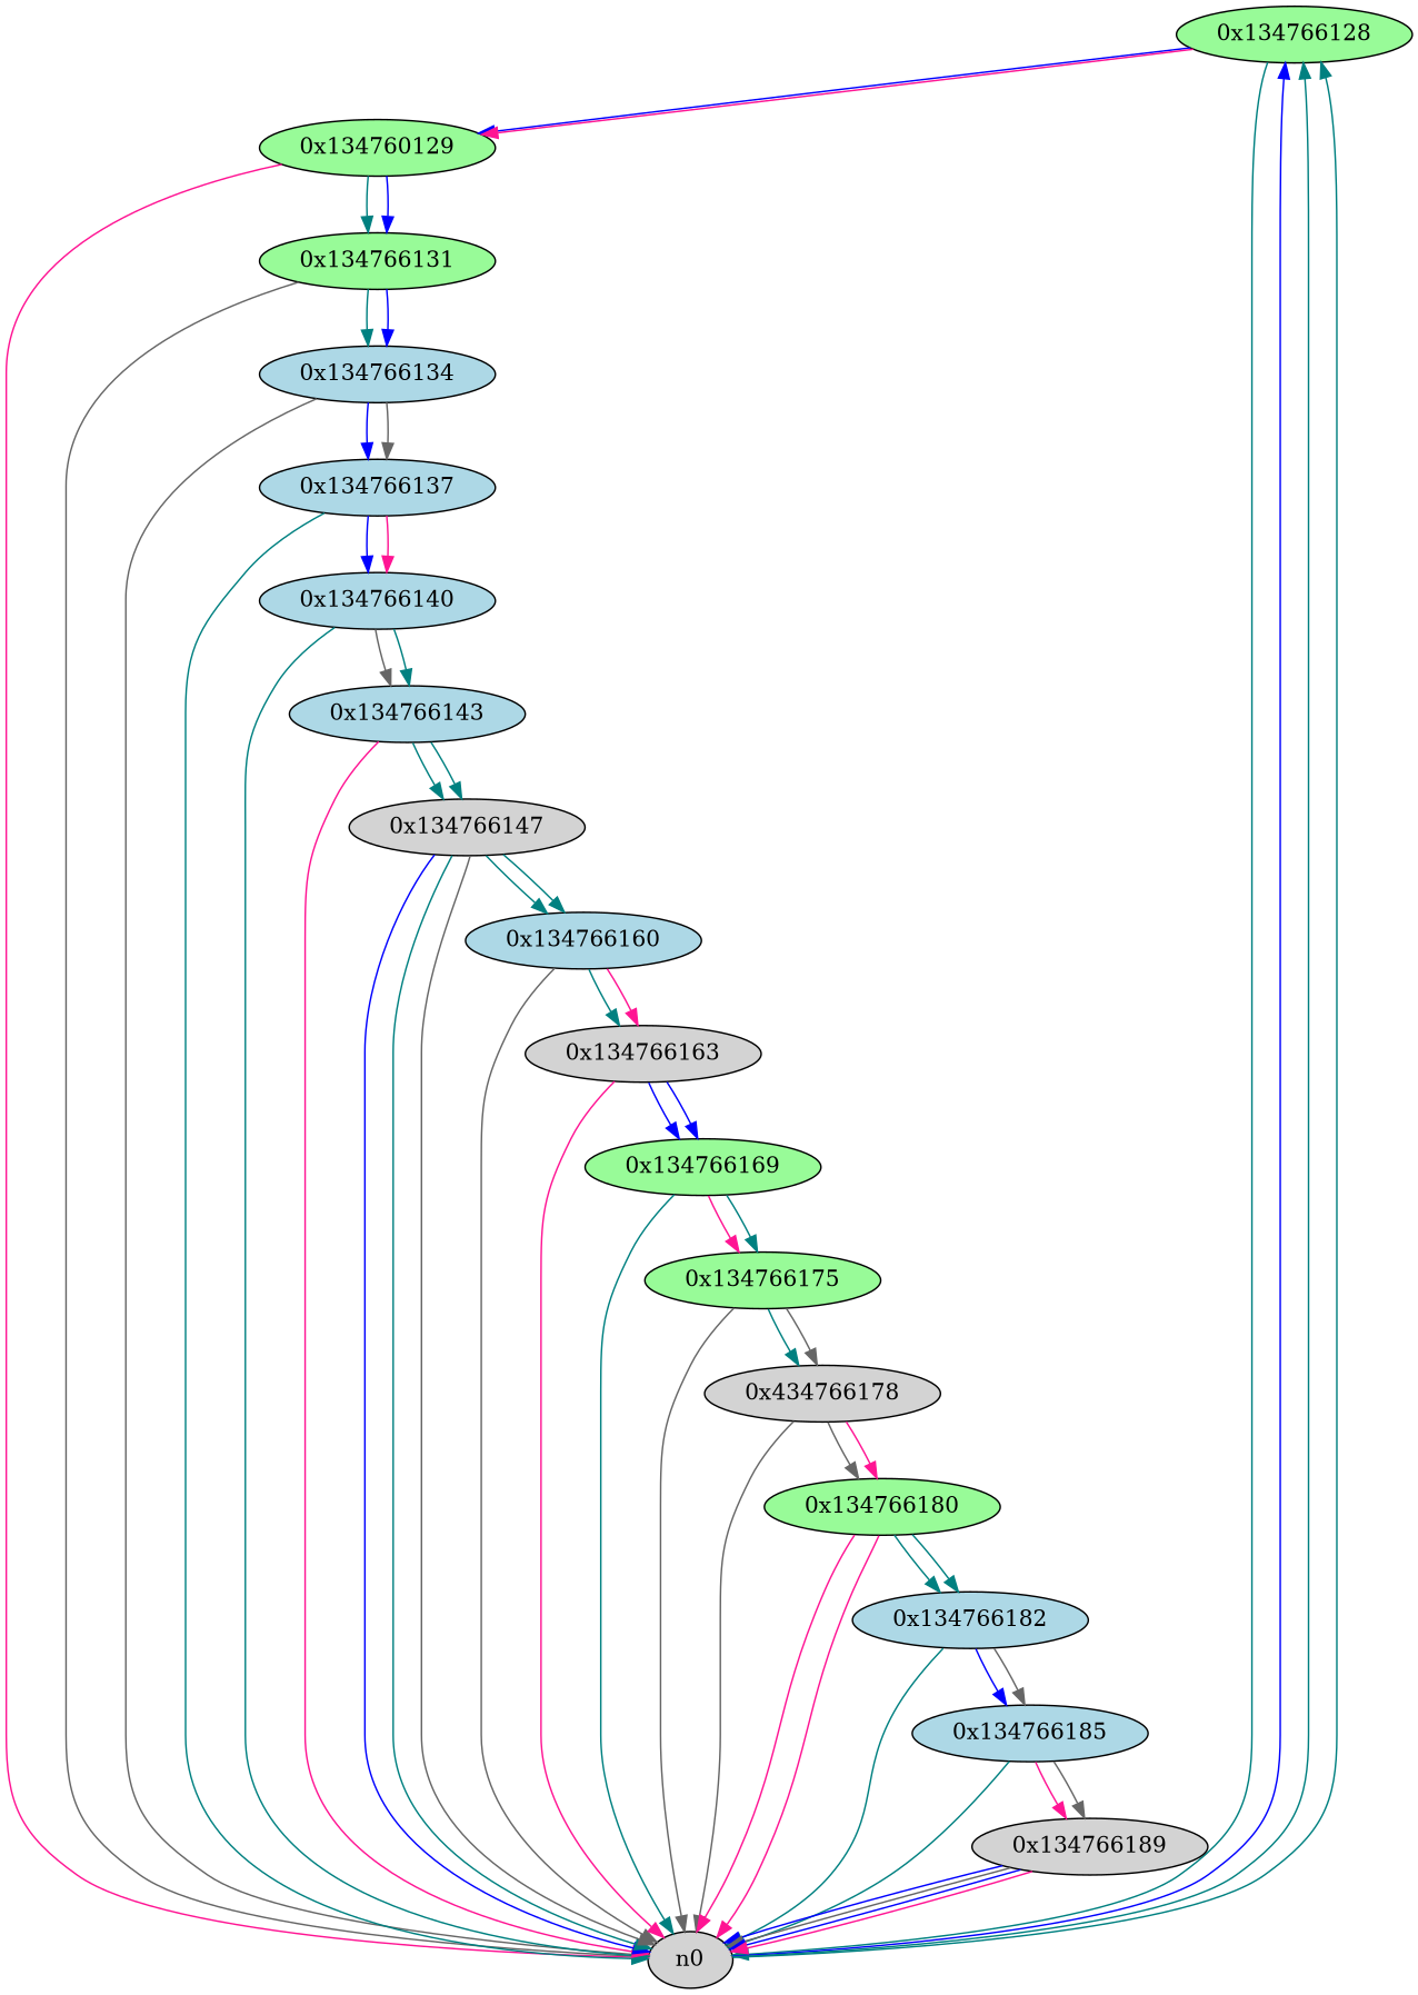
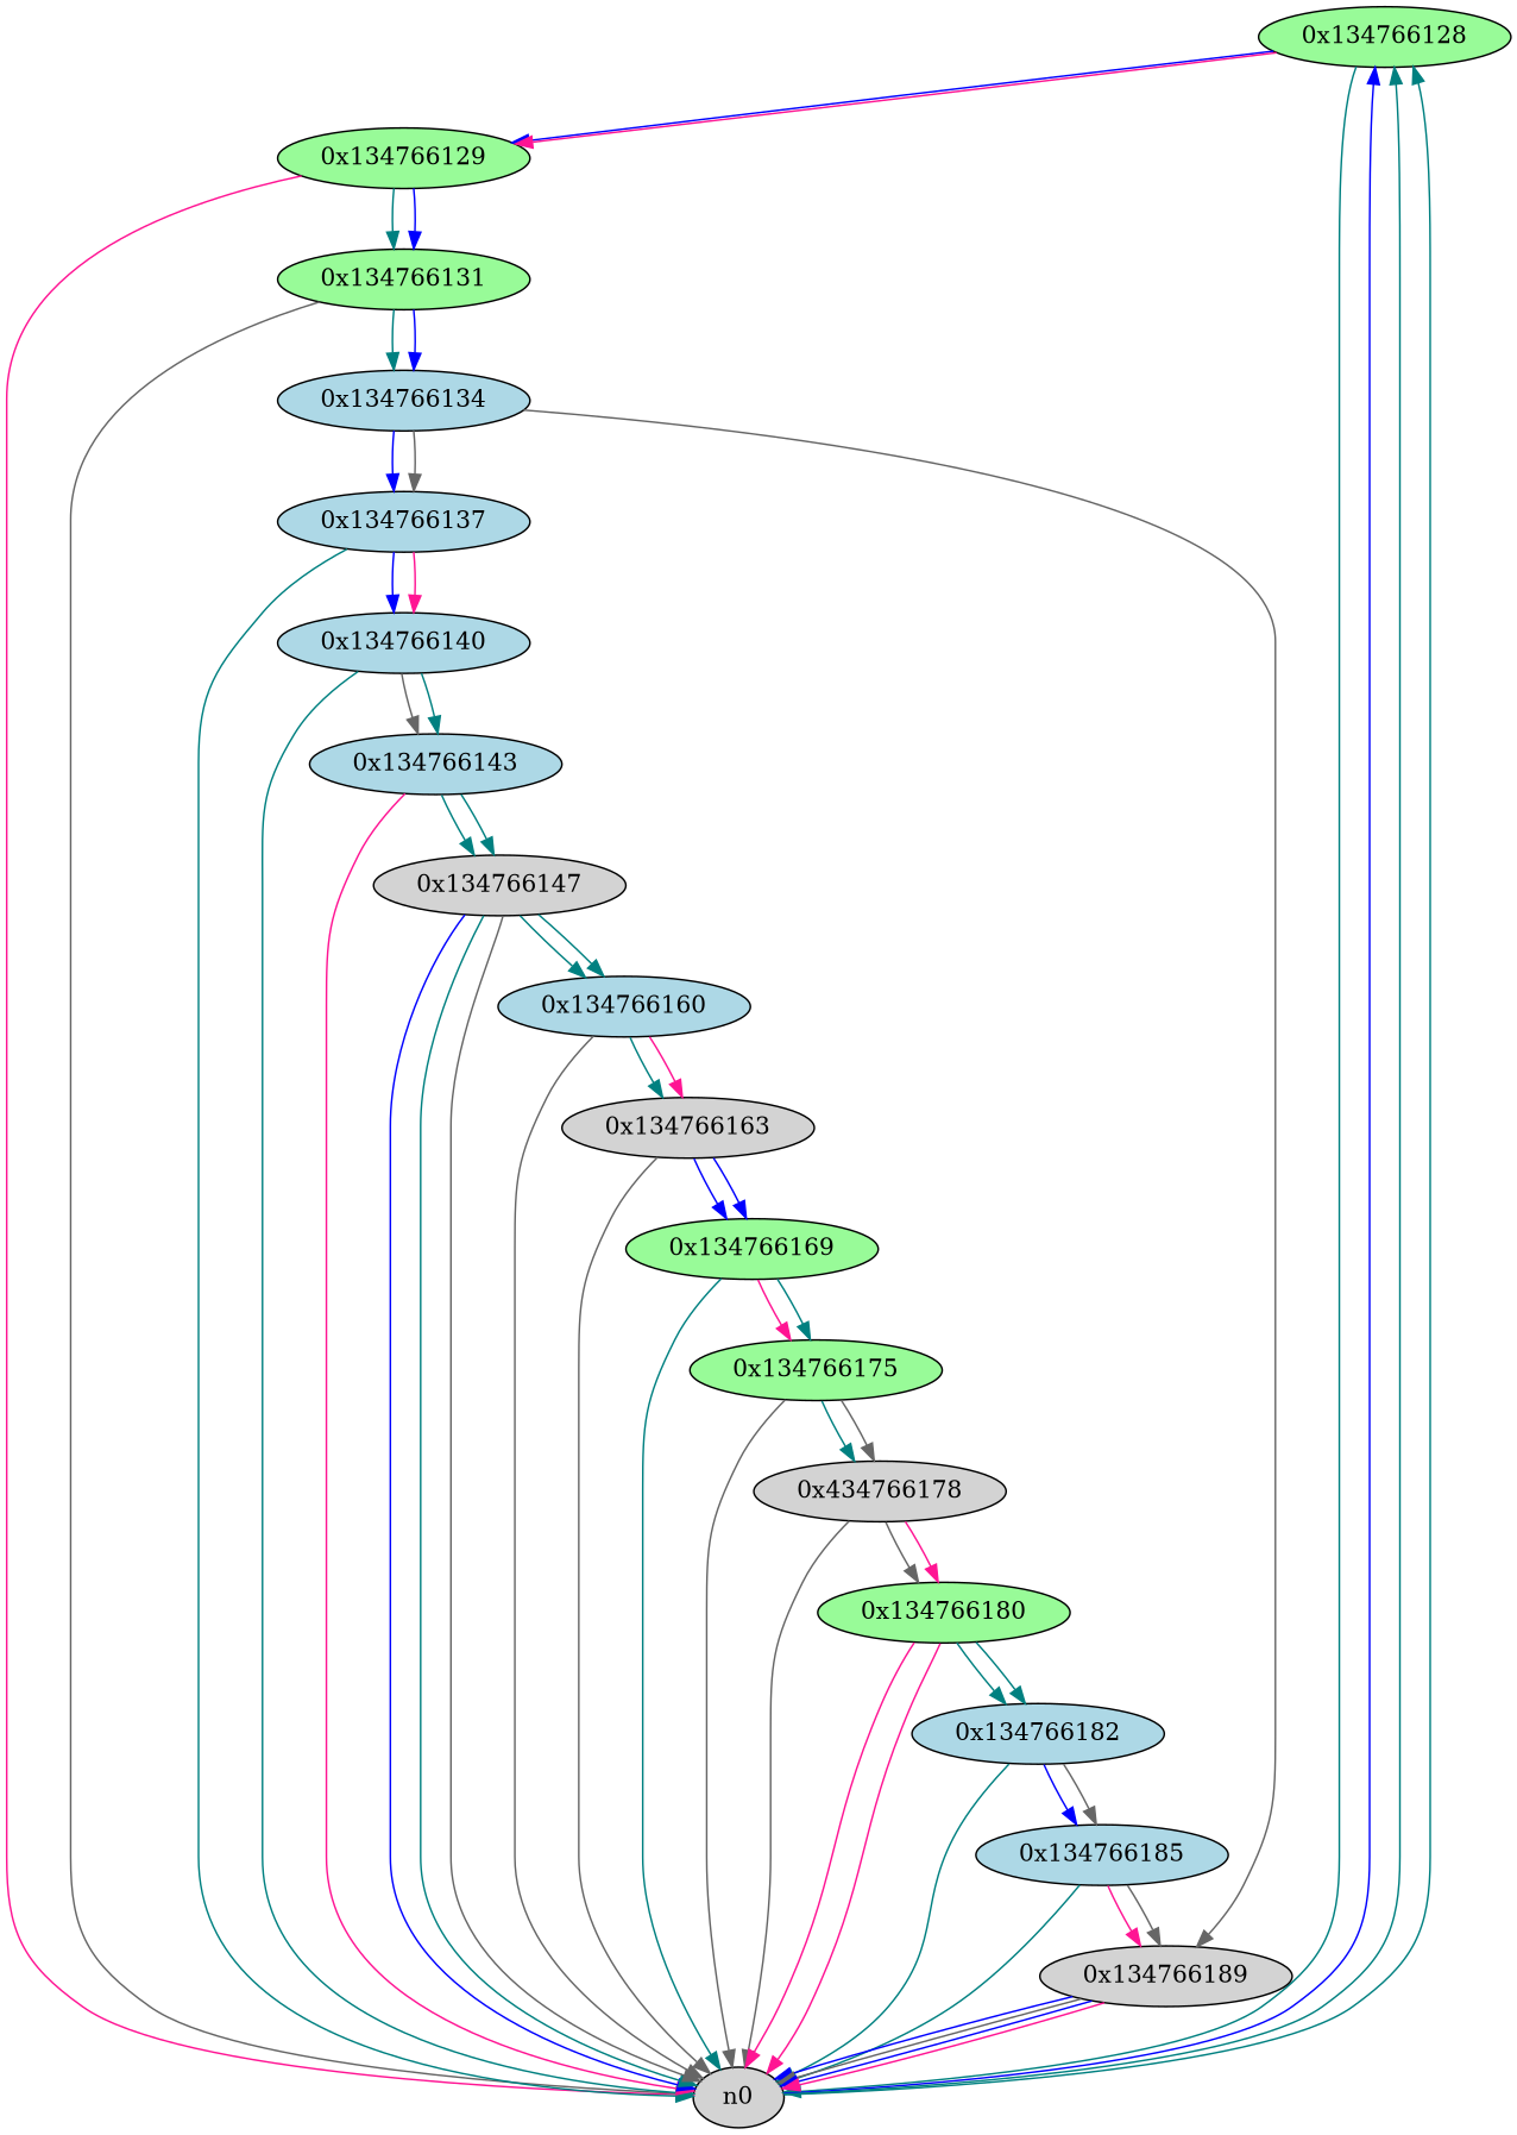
  digraph {
    node [fillcolor=lightblue style=filled]
    edge [color=teal]
    n1 [fillcolor=palegreen label="0x134766128"]
-   n2 [fillcolor=palegreen label="0x134760129"]
+   n2 [fillcolor=palegreen label="0x134766129"]
    n0 [fillcolor=lightgrey]
    n3 [fillcolor=palegreen label="0x134766131"]
    n4 [label="0x134766134"]
    n5 [label="0x134766137"]
    n6 [label="0x134766140"]
    n7 [label="0x134766143"]
    n8 [fillcolor=lightgrey label="0x134766147"]
    n9 [label="0x134766160"]
    n10 [fillcolor=lightgrey label="0x134766163"]
    n11 [fillcolor=palegreen label="0x134766169"]
    n12 [fillcolor=palegreen label="0x134766175"]
    n13 [fillcolor=lightgrey label="0x434766178"]
    n14 [fillcolor=palegreen label="0x134766180"]
    n15 [label="0x134766182"]
    n16 [label="0x134766185"]
    n17 [fillcolor=lightgrey label="0x134766189"]
    n1 -> n2 [color=blue]
    n1 -> n2 [color=deeppink]
    n1 -> n0
    n2 -> n0 [color=deeppink]
    n2 -> n3
    n2 -> n3 [color=blue]
    n0 -> n1 [color=blue]
    n0 -> n1
    n0 -> n1
    n3 -> n0 [color=gray40]
    n3 -> n4
    n3 -> n4 [color=blue]
-   n4 -> n0 [color=gray40]
+   n4 -> n17 [color=gray40]
    n4 -> n5 [color=blue]
    n4 -> n5 [color=gray40]
    n5 -> n0
    n5 -> n6 [color=blue]
    n5 -> n6 [color=deeppink]
    n6 -> n0
    n6 -> n7 [color=gray40]
    n6 -> n7
    n7 -> n0 [color=deeppink]
    n7 -> n8
    n7 -> n8
    n8 -> n0 [color=blue]
    n8 -> n0
    n8 -> n0 [color=gray40]
    n8 -> n9
    n8 -> n9
    n9 -> n0 [color=gray40]
    n9 -> n10
    n9 -> n10 [color=deeppink]
-   n10 -> n0 [color=deeppink]
+   n10 -> n0 [color=gray40]
    n10 -> n11 [color=blue]
    n10 -> n11 [color=blue]
    n11 -> n0
    n11 -> n12 [color=deeppink]
    n11 -> n12
    n12 -> n0 [color=gray40]
    n12 -> n13
    n12 -> n13 [color=gray40]
    n13 -> n0 [color=gray40]
    n13 -> n14 [color=gray40]
    n13 -> n14 [color=deeppink]
    n14 -> n0 [color=deeppink]
    n14 -> n0 [color=deeppink]
    n14 -> n15
    n14 -> n15
    n15 -> n0
    n15 -> n16 [color=blue]
    n15 -> n16 [color=gray40]
    n16 -> n0
    n16 -> n17 [color=deeppink]
    n16 -> n17 [color=gray40]
    n17 -> n0 [color=blue]
    n17 -> n0 [color=gray40]
    n17 -> n0 [color=blue]
    n17 -> n0 [color=deeppink]
  }
